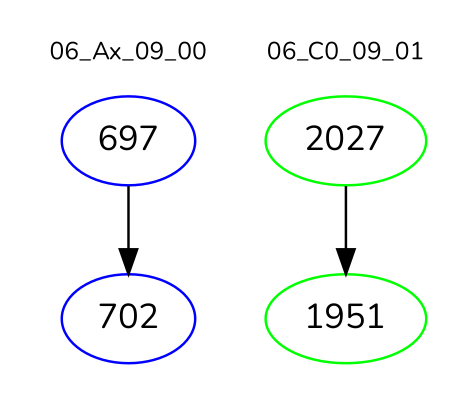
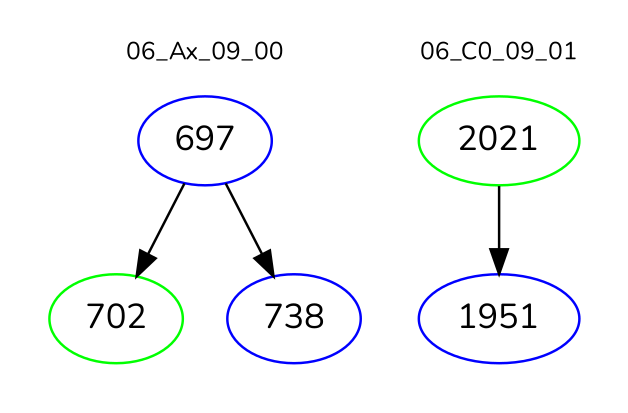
  digraph {
    fontname=Nunito
    node [color=blue fontname=Nunito]
    edge [color=black fontname=Nunito]
-   n1 [label=702]
+   n1 [color=green label=702]
    n2 [label=697]
-   n4 [color=green label=2027]
-   n5 [color=green label=1951]
+   n3 [label=738]
+   n4 [color=green label=2021]
+   n5 [label=1951]
    subgraph cluster_1 {
      color=white
      fontsize=10
      label="06_Ax_09_00"
      n1
      n2
+     n3
    }
    subgraph cluster_2 {
      color=white
      fontsize=10
      label="06_C0_09_01"
      n4
      n5
    }
    n2 -> n1
+   n2 -> n3
    n4 -> n5
  }
